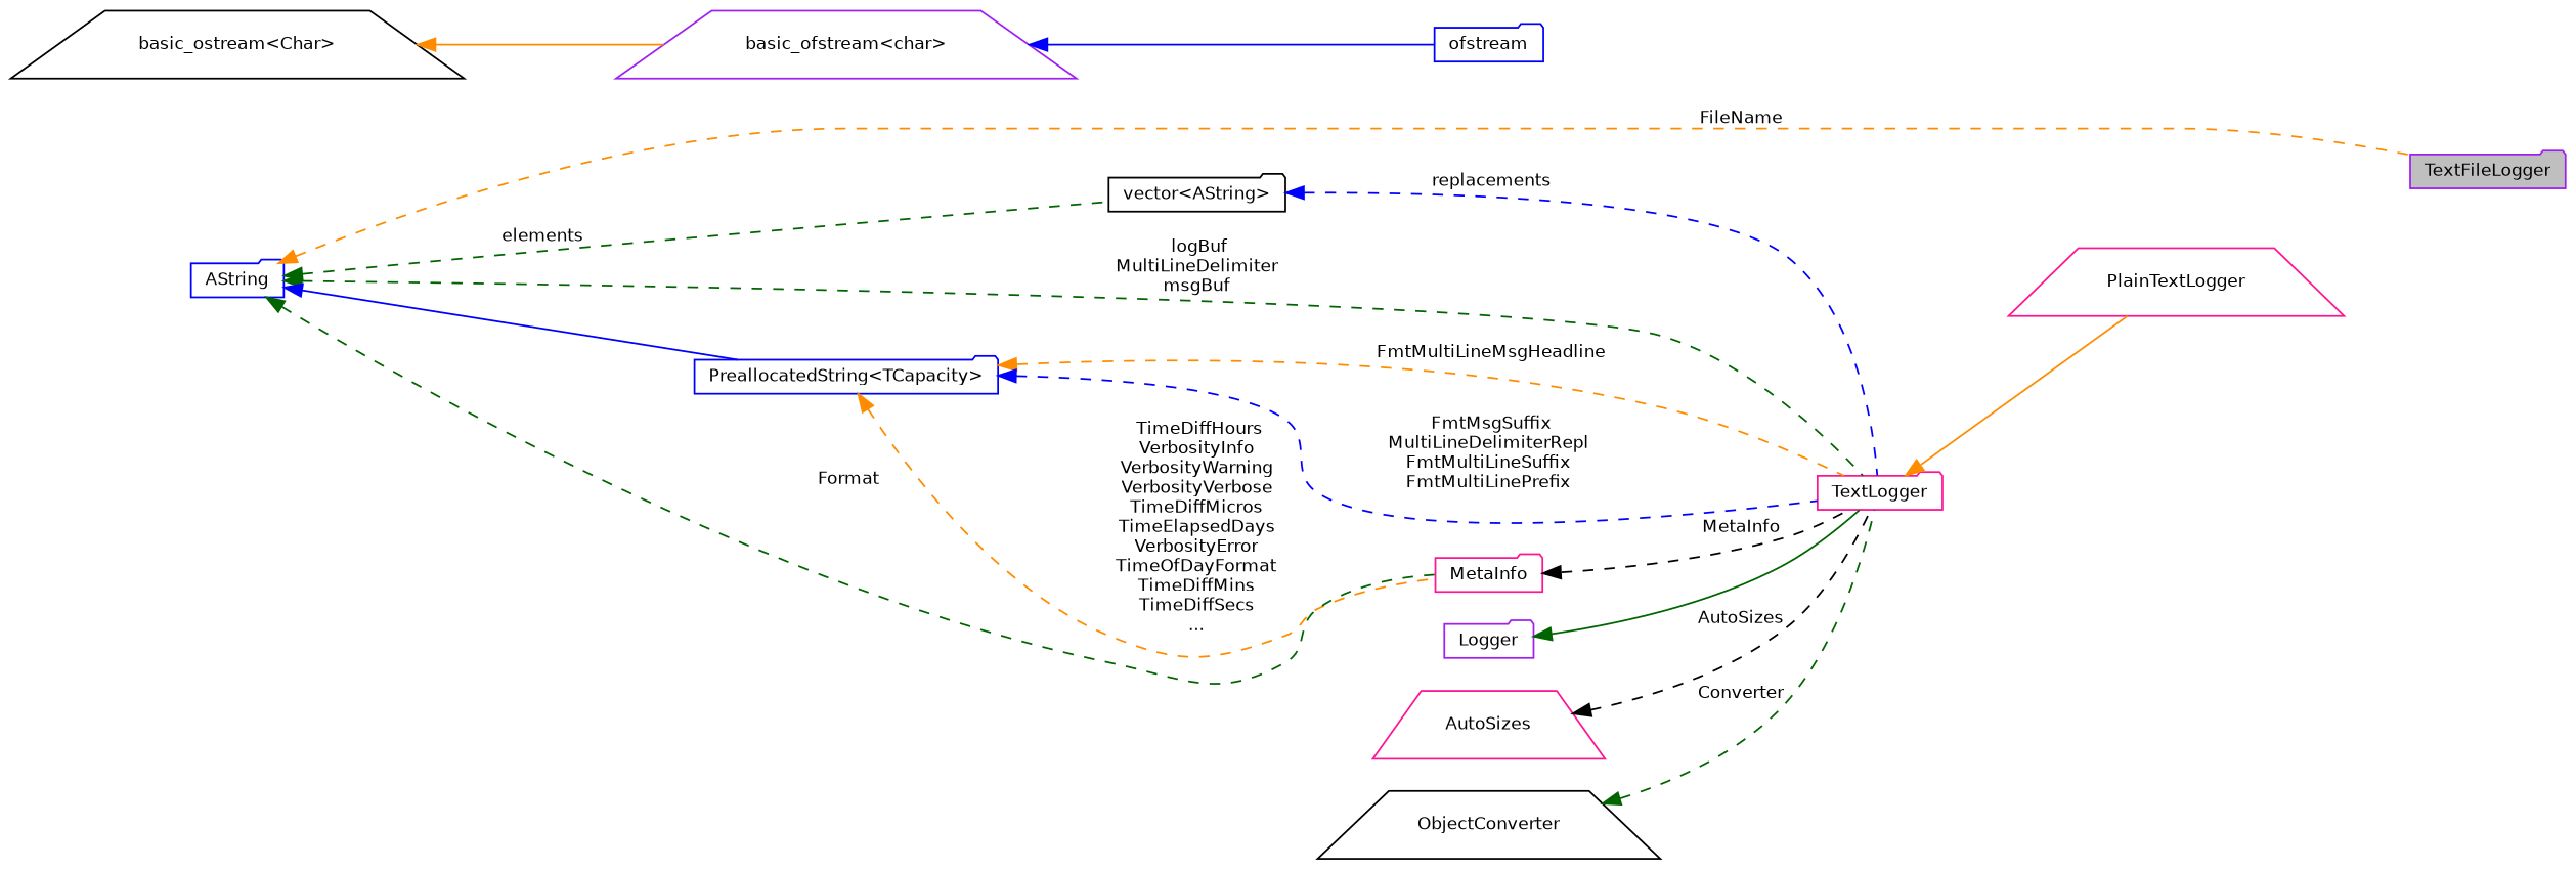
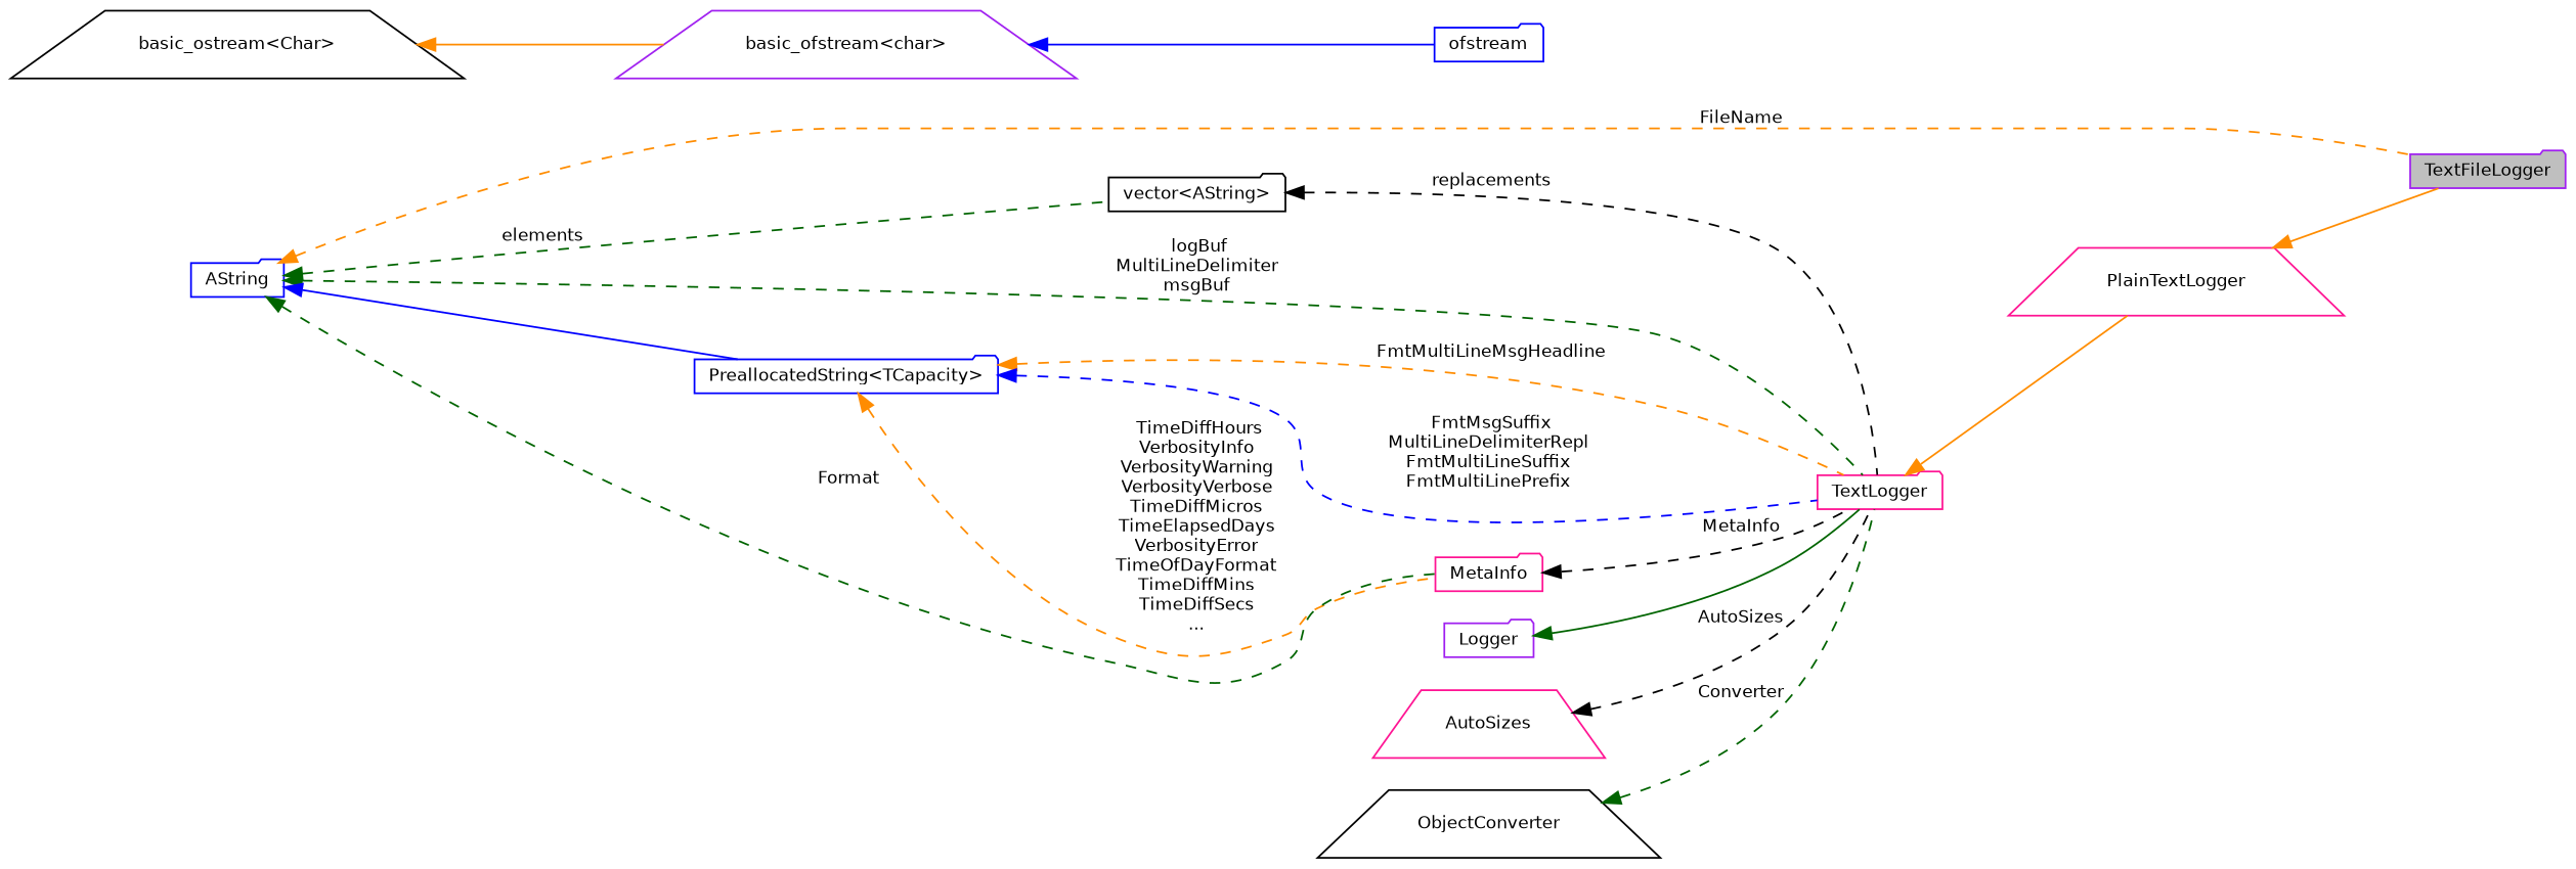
  digraph {
    rankdir=LR
    node [color=deeppink fillcolor=white fontname=Helvetica fontsize=10 shape=folder style=filled]
    edge [color=darkorange dir=back fontname=Helvetica fontsize=10 labelfontname=Helvetica labelfontsize=10 style=dashed]
    n1 [color=purple fillcolor=grey75 fontcolor=black height=0.2 label=TextFileLogger width=0.4]
    n2 [color=black height=0.2 label="vector\<AString\>" width=0.4]
    n3 [height=0.2 label=TextLogger width=0.4]
    n4 [height=0.2 label=PlainTextLogger shape=trapezium width=0.4]
    n5 [color=purple height=0.2 label="basic_ofstream\<char\>" shape=trapezium width=0.4]
    n6 [color=blue height=0.2 label=ofstream width=0.4]
    n7 [color=black height=0.2 label="basic_ostream\<Char\>" shape=trapezium width=0.4]
    n8 [color=blue height=0.2 label="PreallocatedString\<TCapacity\>" width=0.4]
    n9 [height=0.2 label=MetaInfo width=0.4]
    n10 [color=purple height=0.2 label=Logger width=0.4]
    n11 [color=blue height=0.2 label=AString width=0.4]
    n12 [height=0.2 label=AutoSizes shape=trapezium width=0.4]
    n13 [color=black height=0.2 label=ObjectConverter shape=trapezium width=0.4]
-   n2 -> n3 [color=blue label=" replacements"]
+   n2 -> n3 [color=black label=" replacements"]
    n3 -> n4 [style=solid]
+   n4 -> n1 [style=solid]
    n5 -> n6 [color=blue style=solid]
    n7 -> n5 [style=solid]
    n8 -> n3 [label=" FmtMultiLineMsgHeadline"]
    n8 -> n3 [color=blue label=" FmtMsgSuffix\nMultiLineDelimiterRepl\nFmtMultiLineSuffix\nFmtMultiLinePrefix"]
    n8 -> n9 [label=" TimeDiffHours\nVerbosityInfo\nVerbosityWarning\nVerbosityVerbose\nTimeDiffMicros\nTimeElapsedDays\nVerbosityError\nTimeOfDayFormat\nTimeDiffMins\nTimeDiffSecs\n..."]
    n9 -> n3 [color=black label=" MetaInfo"]
    n10 -> n3 [color=darkgreen style=solid]
    n11 -> n1 [label=" FileName"]
    n11 -> n2 [color=darkgreen label=" elements"]
    n11 -> n3 [color=darkgreen label=" logBuf\nMultiLineDelimiter\nmsgBuf"]
    n11 -> n8 [color=blue style=solid]
    n11 -> n9 [color=darkgreen label=" Format"]
    n12 -> n3 [color=black label=" AutoSizes"]
    n13 -> n3 [color=darkgreen label=" Converter"]
  }
